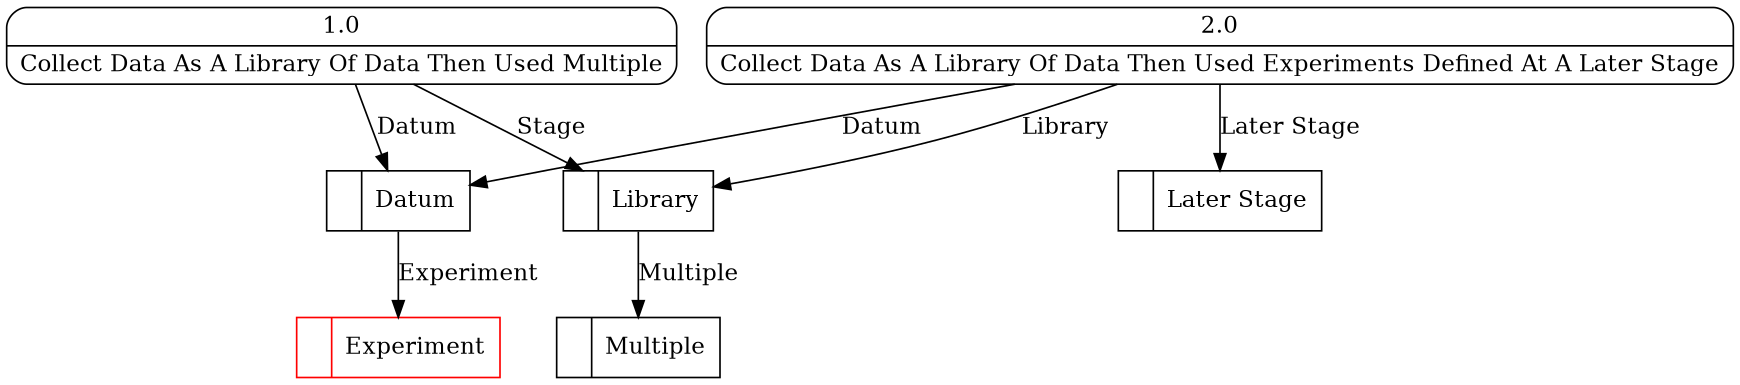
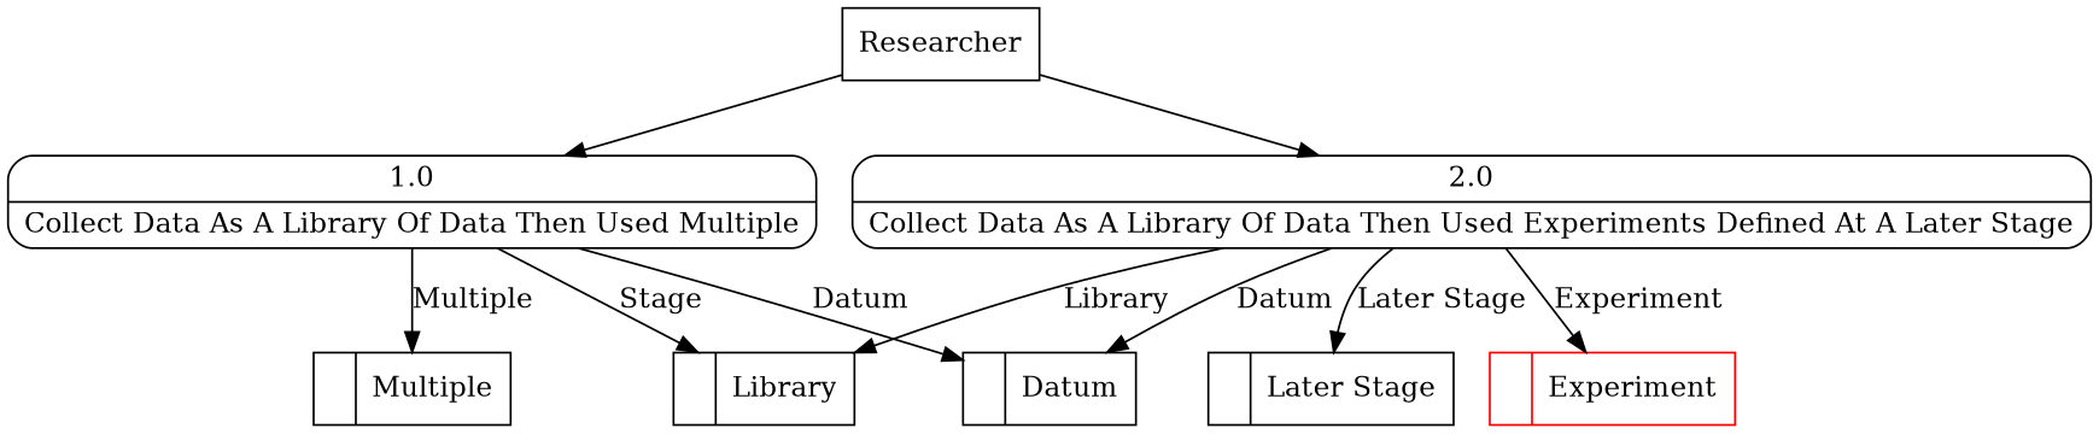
  digraph {
    node [shape=record]
    n1 [label="<f0>  |<f1> Datum "]
    n2 [color=red label="<f0>  |<f1> Experiment "]
    n3 [label="<f0>  |<f1> Later Stage "]
    n4 [label="<f0>  |<f1> Library "]
    n5 [label="<f0>  |<f1> Multiple "]
+   n6 [label=Researcher shape=box]
    n7 [label="{<f0> 1.0|<f1> Collect Data As A Library Of Data Then Used Multiple }" shape=Mrecord]
    n8 [label="{<f0> 2.0|<f1> Collect Data As A Library Of Data Then Used Experiments Defined At A Later Stage }" shape=Mrecord]
+   n6 -> n7
+   n6 -> n8
    n7 -> n1 [label=Datum]
    n7 -> n4 [label=Stage]
-   n4 -> n5 [label=Multiple]
+   n7 -> n5 [label=Multiple]
    n8 -> n1 [label=Datum]
-   n1 -> n2 [label=Experiment]
+   n8 -> n2 [label=Experiment]
    n8 -> n3 [label="Later Stage"]
    n8 -> n4 [label=Library]
  }
